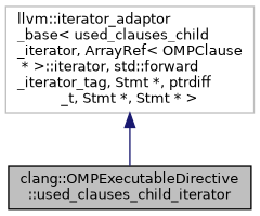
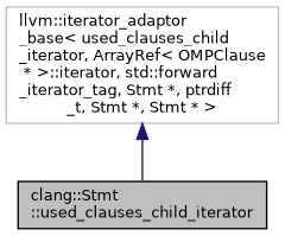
  digraph {
    rankdir=TB
    node [fontname=Helvetica fontsize=10 shape=record]
-   n1 [color=black fillcolor=grey75 fontcolor=black height=0.2 label="clang::OMPExecutableDirective\l::used_clauses_child_iterator" style=filled width=0.4]
+   n1 [color=black fillcolor=grey75 fontcolor=black height=0.2 label="clang::Stmt\l::used_clauses_child_iterator" style=filled width=0.4]
    n2 [color=grey75 height=0.2 label="llvm::iterator_adaptor\l_base\< used_clauses_child\l_iterator, ArrayRef\< OMPClause\l * \>::iterator, std::forward\l_iterator_tag, Stmt *, ptrdiff\l_t, Stmt *, Stmt * \>" width=0.4]
    n2 -> n1 [color=midnightblue dir=back fontname=Helvetica fontsize=10 labelfontname=Helvetica labelfontsize=10 style=solid]
  }
